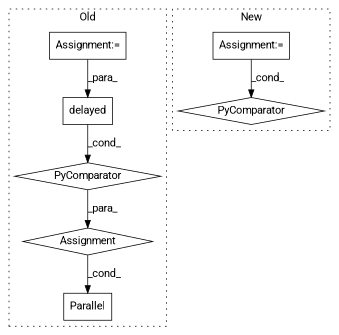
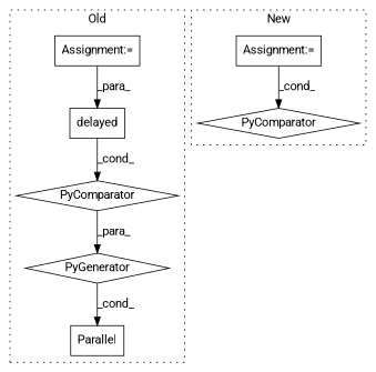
  digraph {
    fontname=Roboto
    node [a=32 fontname=Roboto l=1 shape=box]
    edge [fontname=Roboto]
    n1 [l="18,-3" label=Parallel s="13525,13692"]
-   n2 [a=107 l=149 label=Assignment s=13543 shape=diamond]
+   n2 [a=107 l=149 label=PyGenerator s=13543 shape=diamond]
    n3 [a=113 l=28 label=PyComparator s=13658 shape=diamond]
    n4 [a=7 label="Assignment:=" s=13297]
    n5 [l="8,1" label=delayed s="13543,13599"]
    n6 [a=113 l=52 label=PyComparator s=15055 shape=diamond]
    n7 [a=7 label="Assignment:=" s=14783]
    subgraph cluster_1 {
      label=Old
      style=dotted
      n1
      n2
      n3
      n4
      n5
    }
    subgraph cluster_2 {
      label=New
      style=dotted
      n6
      n7
    }
    n2 -> n1 [label=_cond_]
    n3 -> n2 [label=_para_]
    n4 -> n5 [label=_para_]
    n5 -> n3 [label=_cond_]
    n7 -> n6 [label=_cond_]
  }
